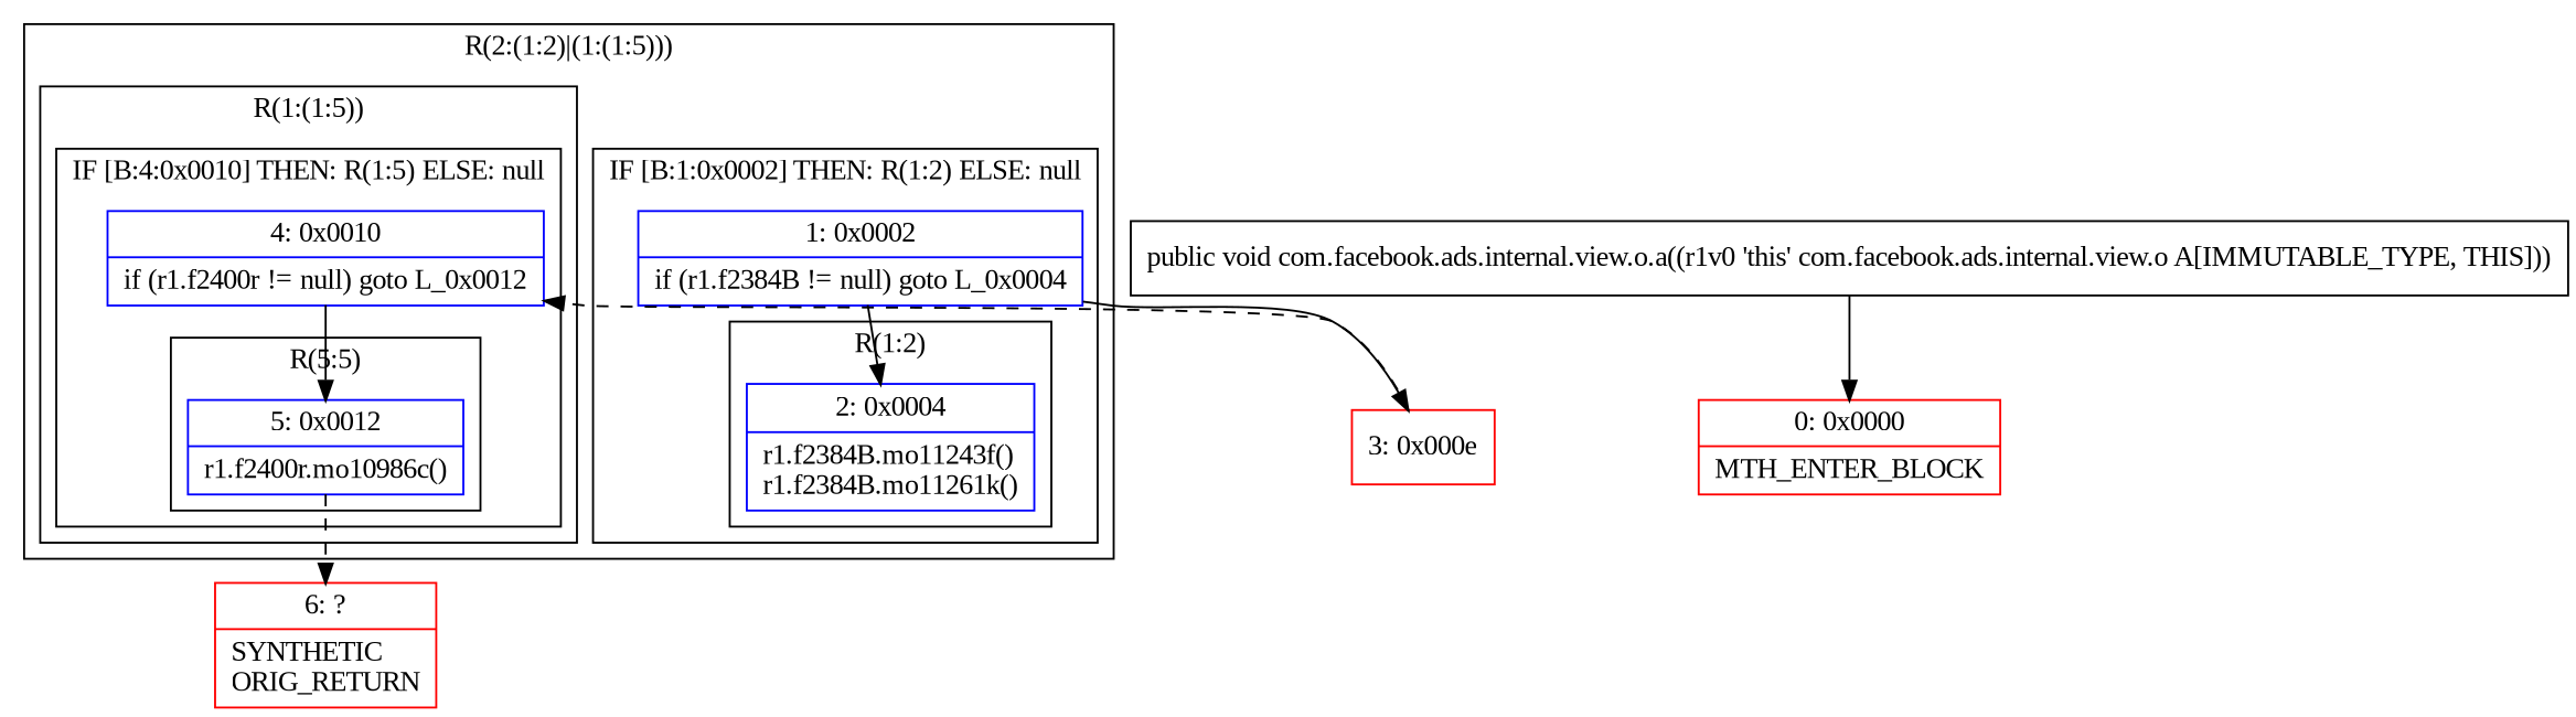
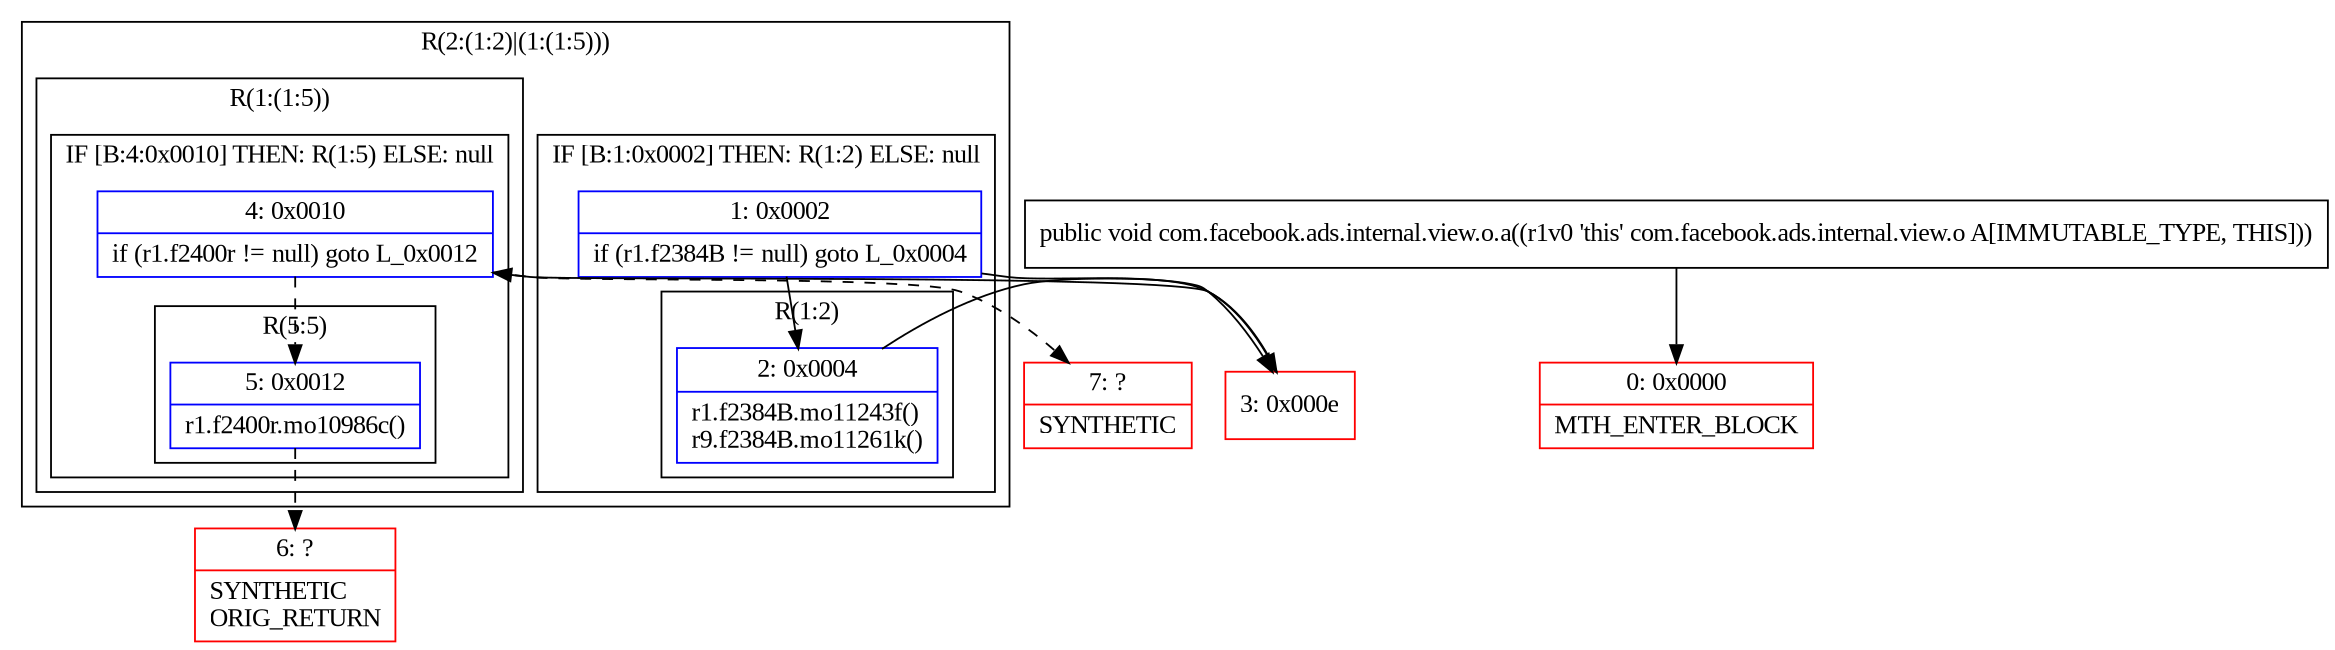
  digraph {
    fontname="Liberation Serif"
    node [color=blue fontname="Liberation Serif" shape=record]
    edge [fontname="Liberation Serif"]
-   n1 [label="{2\:\ 0x0004|r1.f2384B.mo11243f()\lr1.f2384B.mo11261k()\l}"]
+   n1 [label="{2\:\ 0x0004|r1.f2384B.mo11243f()\lr9.f2384B.mo11261k()\l}"]
    n2 [label="{1\:\ 0x0002|if (r1.f2384B != null) goto L_0x0004\l}"]
    n3 [label="{5\:\ 0x0012|r1.f2400r.mo10986c()\l}"]
    n4 [label="{4\:\ 0x0010|if (r1.f2400r != null) goto L_0x0012\l}"]
    n5 [color=red label="{3\:\ 0x000e}"]
    n6 [color=red label="{6\:\ ?|SYNTHETIC\lORIG_RETURN\l}"]
+   n7 [color=red label="{7\:\ ?|SYNTHETIC\l}"]
    n8 [color=red label="{0\:\ 0x0000|MTH_ENTER_BLOCK\l}"]
    n9 [label="{public void com.facebook.ads.internal.view.o.a((r1v0 'this' com.facebook.ads.internal.view.o A[IMMUTABLE_TYPE, THIS])) }" color=""]
    subgraph cluster_1 {
      label="R(2:(1:2)|(1:(1:5)))"
      subgraph cluster_2 {
        label="IF [B:1:0x0002] THEN: R(1:2) ELSE: null"
        n2
        subgraph cluster_3 {
          label="R(1:2)"
          n1
        }
      }
      subgraph cluster_4 {
        label="R(1:(1:5))"
        subgraph cluster_5 {
          label="IF [B:4:0x0010] THEN: R(1:5) ELSE: null"
          n4
          subgraph cluster_6 {
            label="R(5:5)"
            n3
          }
        }
      }
    }
+   n1 -> n5
    n2 -> n1
    n2 -> n5 [style=solid]
    n3 -> n6 [style=dashed]
-   n4 -> n3
-   n5 -> n4 [style=dashed]
+   n4 -> n3 [style=dashed]
+   n4 -> n7 [style=dashed]
+   n5 -> n4
    n9 -> n8
  }
